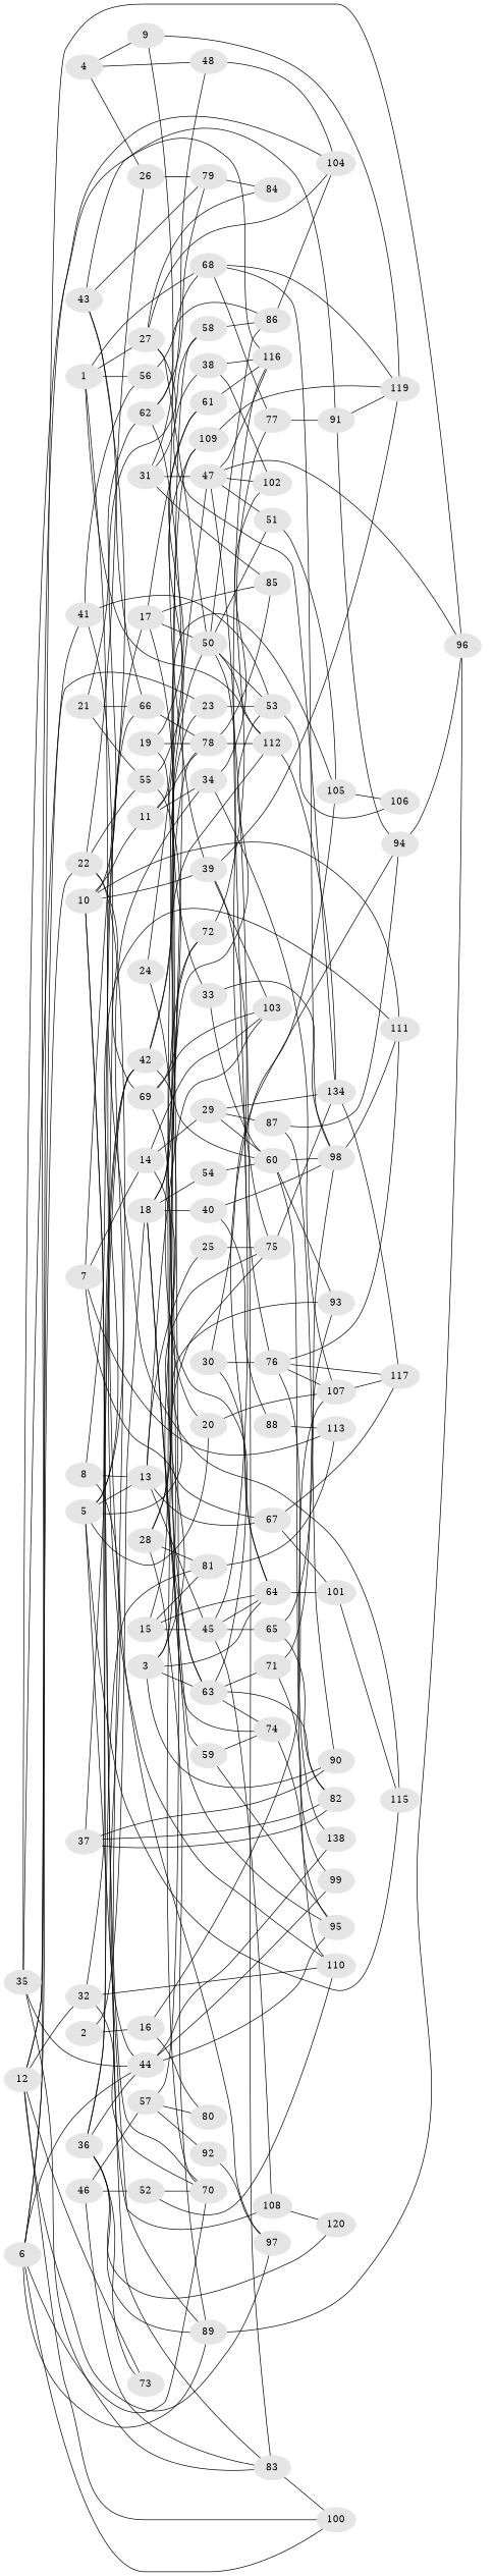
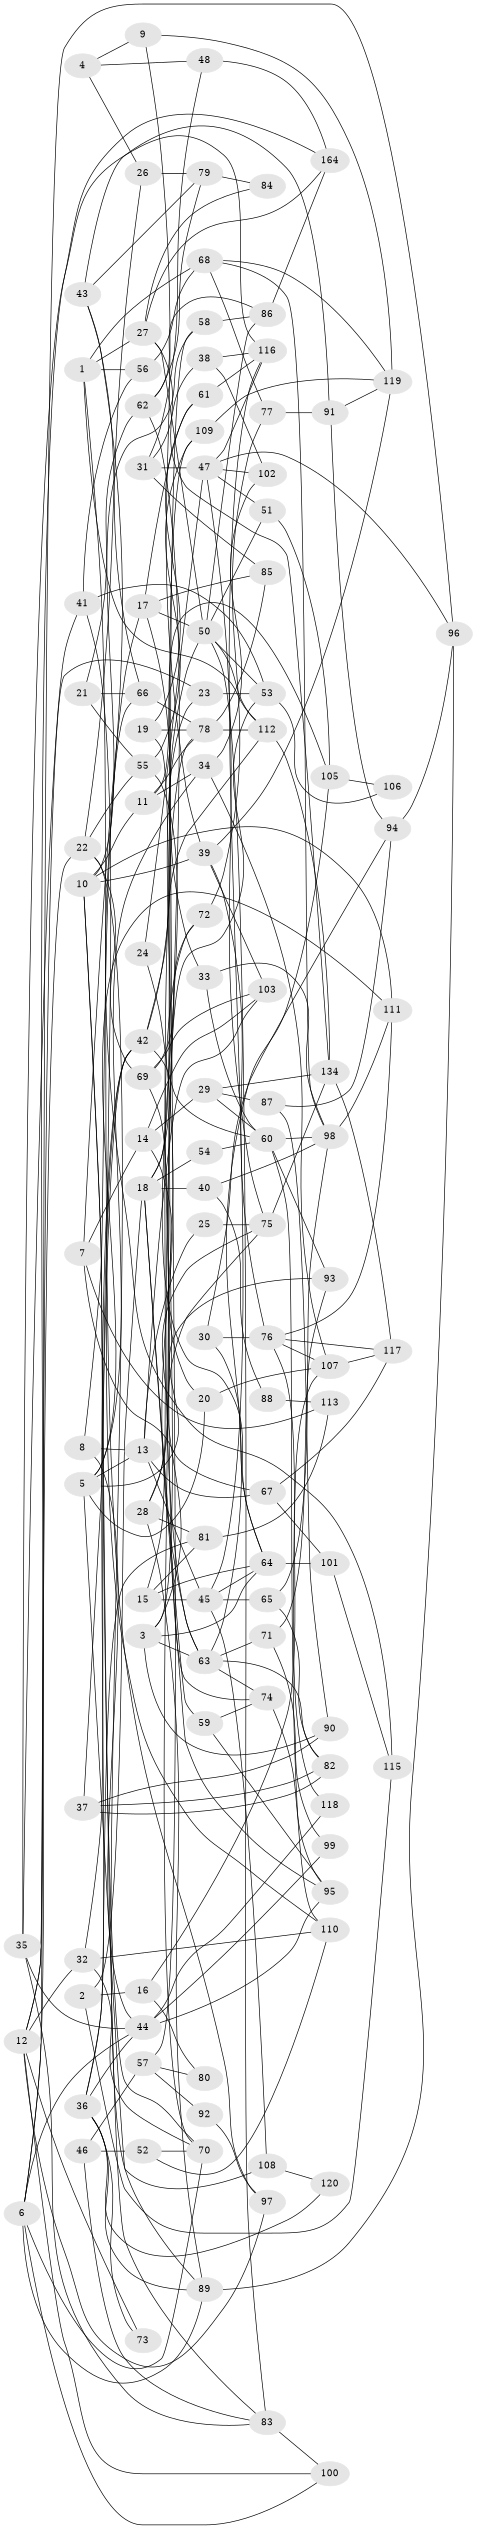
  graph {
    rankdir=LR
    node [color=gray90 style=filled]
    1
    27
    56
    68
    97
    112
-   104
+   104 [label=164]
    50
    84
    n10 [label=134]
    119
    98
    77
    2
    16
    18
    115
    80
    107
    23
    40
    54
    59
    95
    109
    3
    53
    63
    64
    75
    90
    106
    105
    74
    82
    71
    101
    4
    9
    26
    48
    39
    79
    5
    13
    20
    34
    93
    108
    111
    67
    25
    45
    103
    102
    120
    6
    22
    44
    70
    89
    100
    55
    69
    99
-   118 [label=138]
+   118
    96
    7
    14
    17
    113
    29
    33
    61
    85
    117
    8
    66
    78
    76
    10
    11
    58
    83
    86
    12
    32
    73
    42
    110
    116
    65
    60
    87
    15
    81
    51
    88
    19
    21
    62
    72
    24
    47
    28
    94
    30
    31
    38
    35
    41
    36
    37
    43
    91
    46
    52
    57
    92
    1 -- 27
    1 -- 56
    1 -- 68
    1 -- 97
    1 -- 112
    27 -- 104
    27 -- 50
    27 -- 84
    27 -- n10
    56 -- 68
    68 -- 119
    68 -- 98
    68 -- 77
    112 -- n10
    50 -- 112
    50 -- 53
    50 -- 83
    50 -- 86
    50 -- 51
    n10 -- 117
    98 -- 111
    77 -- 91
    2 -- 16
    2 -- 18
-   5 -- 115
+   2 -- 115
    16 -- 80
    16 -- 107
    18 -- 23
    18 -- 40
    18 -- 54
    18 -- 59
    18 -- 95
    18 -- 109
    107 -- 117
    23 -- 53
    40 -- 98
    40 -- 88
    54 -- 60
    59 -- 95
    59 -- 74
    109 -- 119
    3 -- 53
    3 -- 63
    3 -- 64
    3 -- 75
    3 -- 90
    53 -- 106
    63 -- 105
    63 -- 74
    63 -- 82
    63 -- 71
    64 -- 101
    75 -- n10
    105 -- 106
    74 -- 95
    71 -- 93
    71 -- 99
    101 -- 115
    4 -- 9
    4 -- 26
    4 -- 48
    9 -- 119
    9 -- 39
    26 -- 79
    48 -- 104
    39 -- 119
    39 -- 103
    39 -- 76
    79 -- 84
    5 -- 13
    5 -- 20
    5 -- 34
    5 -- 93
    5 -- 108
    5 -- 111
    13 -- 67
    13 -- 25
    13 -- 45
    13 -- 103
    20 -- 107
    34 -- 107
    34 -- 102
    108 -- 120
    67 -- 101
    67 -- 117
    25 -- 75
    45 -- 64
    45 -- 108
    45 -- 116
    45 -- 65
    6 -- 104
    6 -- 22
    6 -- 44
    6 -- 70
    6 -- 89
    6 -- 100
    22 -- 26
    22 -- 89
    22 -- 55
    22 -- 69
    44 -- 95
    44 -- 99
    44 -- 118
    89 -- 96
    55 -- 109
    55 -- 64
    69 -- 103
    69 -- 70
    69 -- 72
    7 -- 67
    7 -- 14
    7 -- 17
    7 -- 113
    14 -- 20
    14 -- 103
    14 -- 29
    17 -- 50
    17 -- 33
    17 -- 61
    17 -- 85
    29 -- n10
    29 -- 60
    29 -- 87
    33 -- 98
    33 -- 60
    61 -- 116
    8 -- 13
    8 -- 44
    8 -- 66
    66 -- 78
    78 -- 112
    78 -- 85
    76 -- 107
    76 -- 111
    76 -- 118
    76 -- 117
    10 -- 39
    10 -- 111
    10 -- 70
    10 -- 11
    10 -- 58
    10 -- 83
    11 -- 105
    11 -- 34
    11 -- 78
    58 -- 86
    83 -- 100
    86 -- 104
    12 -- 97
    12 -- 23
    12 -- 100
    12 -- 96
    12 -- 32
    12 -- 73
    32 -- 70
    32 -- 42
    32 -- 110
    42 -- 112
    42 -- 50
    42 -- 60
    65 -- 98
    65 -- 82
    60 -- 98
    60 -- 93
    60 -- 110
    87 -- 90
    87 -- 94
    15 -- 64
    15 -- 45
    15 -- 78
    15 -- 81
    81 -- 113
    51 -- 105
    88 -- 113
    19 -- 74
    19 -- 61
    19 -- 78
    21 -- 55
    21 -- 66
    21 -- 62
    62 -- 63
    62 -- 79
    62 -- 86
    72 -- 77
    24 -- 63
    24 -- 47
    47 -- 75
    47 -- 102
    47 -- 96
    47 -- 116
    47 -- 51
    28 -- 75
    28 -- 89
    28 -- 81
    28 -- 72
    94 -- 96
    30 -- 64
    30 -- 76
    30 -- 94
    31 -- 48
    31 -- 85
    31 -- 47
    31 -- 38
    38 -- 102
    38 -- 116
    35 -- 44
    35 -- 83
    35 -- 116
    35 -- 41
    41 -- 56
    41 -- 53
    41 -- 110
    36 -- 120
    36 -- 44
    36 -- 89
    36 -- 73
    36 -- 42
    36 -- 81
    37 -- 90
    37 -- 82
    37 -- 82
    37 -- 42
    43 -- 115
    43 -- 79
    43 -- 66
    43 -- 91
    91 -- 119
    91 -- 94
    46 -- 83
    46 -- 52
    46 -- 57
    52 -- 70
    52 -- 110
    57 -- 80
    57 -- 58
    57 -- 92
    92 -- 97
  }
